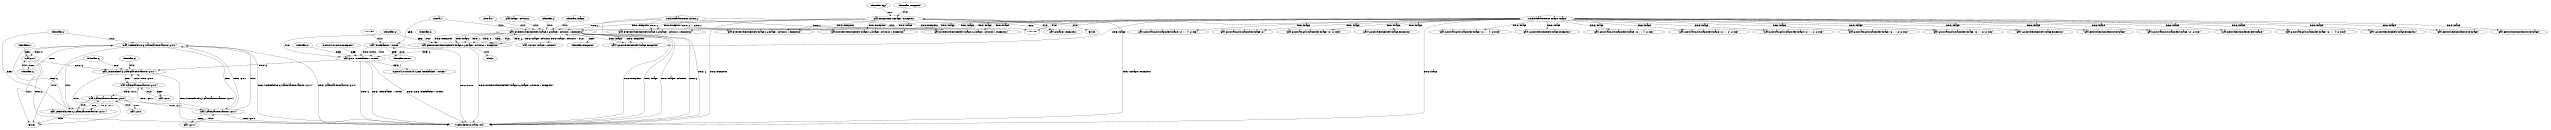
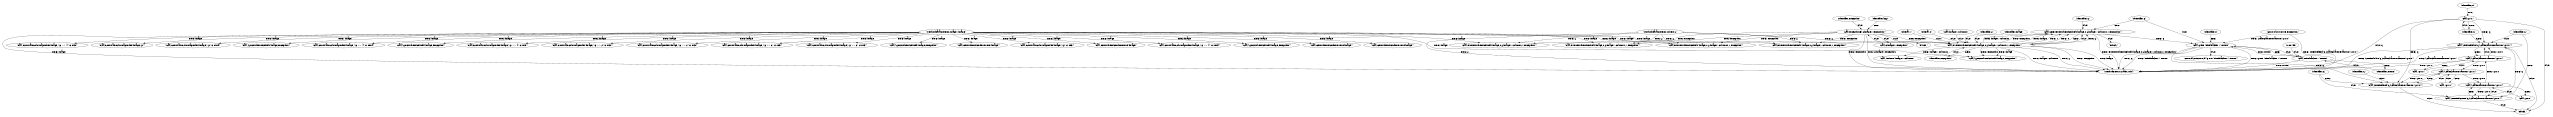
  digraph {
    n1 [label="(Call,SetPixelBlue(q,ScaleCharToQuantum(*p++)))"]
    n2 [label="(Call,q++)"]
    n3 [label="(Call,ScaleCharToQuantum(*p++))"]
    n4 [label="(MethodReturn,static void)"]
    n5 [label="(Block,)"]
    n6 [label="(Call,SetPixelRed(q,ScaleCharToQuantum(*p++)))"]
    n7 [label="(Identifier,q)"]
    n8 [label="(Call,ScaleCharToQuantum(*p++))"]
    n9 [label="(Call,*p++)"]
    n10 [label="(Call,SetPixelGreen(q,ScaleCharToQuantum(*p++)))"]
    n11 [label="(Call,ScaleCharToQuantum(*p++))"]
    n12 [label="(Call,*p++)"]
    n13 [label="(Call,*p++)"]
    n14 [label="(Call,q == (PixelPacket *) NULL)"]
    n15 [label="(Call,(PixelPacket *) NULL)"]
    n16 [label="(ControlStructure,if (q == (PixelPacket *) NULL))"]
    n17 [label="(Identifier,NULL)"]
    n18 [label="(Call,q=QueueAuthenticPixels(image,0,y,image->columns,1,exception))"]
    n19 [label="(Call,QueueAuthenticPixels(image,0,y,image->columns,1,exception))"]
    n20 [label="(Block,)"]
    n21 [label="(Call,(ssize_t) image->columns)"]
    n22 [label="(Identifier,exception)"]
    n23 [label="(Call,SyncAuthenticPixels(image,exception))"]
    n24 [label="(MethodParameterIn,Image *image)"]
    n25 [label="(Call,ConstrainColormapIndex(image,(*p >> 4) & 0x0f))"]
    n26 [label="(Call,SyncAuthenticPixels(image,exception))"]
    n27 [label="(Call,ConstrainColormapIndex(image,(*p >> 4) & 0x3))"]
    n28 [label="(Call,QueueAuthenticPixels(image,0,y,image->columns,1,exception))"]
    n29 [label="(Call,ConstrainColormapIndex(image,(*p >> 2) & 0x3))"]
    n30 [label="(Call,ConstrainColormapIndex(image,(*p >> 2) & 0x3))"]
    n31 [label="(Call,ConstrainColormapIndex(image,(*p >> 6) & 0x3))"]
    n32 [label="(Call,ConstrainColormapIndex(image,(*p >> 6) & 0x3))"]
    n33 [label="(Call,QueueAuthenticPixels(image,0,y,image->columns,1,exception))"]
    n34 [label="(Call,SyncAuthenticPixels(image,exception))"]
    n35 [label="(Call,QueueAuthenticPixels(image,0,y,image->columns,1,exception))"]
    n36 [label="(Call,GetAuthenticIndexQueue(image))"]
    n37 [label="(Call,ConstrainColormapIndex(image,(*p) & 0x3))"]
    n38 [label="(Call,QueueAuthenticPixels(image,0,y,image->columns,1,exception))"]
    n39 [label="(Call,GetAuthenticIndexQueue(image))"]
    n40 [label="(Call,ConstrainColormapIndex(image,(*p >> 4) & 0x0f))"]
    n41 [label="(Call,SyncAuthenticPixels(image,exception))"]
    n42 [label="(Call,GetAuthenticIndexQueue(image))"]
    n43 [label="(Call,GetAuthenticIndexQueue(image))"]
    n44 [label="(Call,ConstrainColormapIndex(image,(*p >> 4) & 0x3))"]
    n45 [label="(Call,ConstrainColormapIndex(image,*p))"]
    n46 [label="(Call,ConstrainColormapIndex(image,(*p) & 0x0f))"]
    n47 [label="(Call,SyncAuthenticPixels(image,exception))"]
-   1000105
    n49 [label="(MethodParameterIn,ssize_t y)"]
    n50 [label="(Call,exception=(&image->exception))"]
    n51 [label="(Call,&image->exception)"]
    n52 [label="(Block,)"]
    n53 [label="(Literal,1)"]
    n54 [label="(ControlStructure,exception;)"]
    n55 [label="(Identifier,bpp)"]
    n56 [label="(Literal,0)"]
    n57 [label="(Identifier,q)"]
    n58 [label="(Identifier,q)"]
    n59 [label="(Identifier,exception)"]
    n60 [label="(Call,image->columns)"]
    n61 [label="(Identifier,q)"]
    n62 [label="(Identifier,q)"]
    n63 [label="(Identifier,x)"]
    n64 [label="(Identifier,y)"]
    n65 [label="(Identifier,image)"]
    n66 [label="(Identifier,x)"]
    n67 [label="(Identifier,q)"]
    1000759
-   n1 -> n2 [label="DDG: q"]
+   n2 -> n1 [label="DDG: q"]
    n1 -> n3 [label="CFG: "]
    n1 -> n4 [label="DDG: SetPixelBlue(q,ScaleCharToQuantum(*p++))"]
    n1 -> n4 [label="DDG: ScaleCharToQuantum(*p++)"]
    n1 -> n5 [label="AST: "]
-   n2 -> n4 [label="DDG: q"]
+   n2 -> n4 [label="AST: q"]
    n2 -> n5 [label="AST: "]
    n2 -> n6 [label="DDG: q"]
    n2 -> n7 [label="CFG: "]
    n3 -> n1 [label="AST: "]
    n3 -> n1 [label="DDG: *p++"]
    n3 -> n4 [label="DDG: *p++"]
    n3 -> n8 [label="DDG: *p++"]
    n3 -> n9 [label="CFG: "]
-   n6 -> n4 [label="DDG: SetPixelRed(q,ScaleCharToQuantum(*p++))"]
+   n54 -> n4 [label="DDG: SetPixelRed(q,ScaleCharToQuantum(*p++))"]
    n6 -> n5 [label="AST: "]
    n6 -> n8 [label="CFG: "]
    n7 -> n1 [label="CFG: "]
    n7 -> n2 [label="AST: "]
    n8 -> n6 [label="AST: "]
    n8 -> n6 [label="DDG: *p++"]
    n8 -> n11 [label="DDG: *p++"]
    n8 -> n13 [label="CFG: "]
    n9 -> n3 [label="AST: "]
    n10 -> n1 [label="DDG: q"]
    n10 -> n5 [label="AST: "]
    n10 -> n11 [label="CFG: "]
    n11 -> n3 [label="DDG: *p++"]
    n11 -> n10 [label="AST: "]
    n11 -> n10 [label="DDG: *p++"]
    n11 -> n12 [label="CFG: "]
    n12 -> n11 [label="AST: "]
    n13 -> n8 [label="AST: "]
    n14 -> n4 [label="DDG: q"]
    n14 -> n4 [label="DDG: (PixelPacket *) NULL"]
    n14 -> n4 [label="DDG: q == (PixelPacket *) NULL"]
    n14 -> n6 [label="DDG: q"]
-   n53 -> n15 [label="CFG: "]
-   n14 -> n16 [label="DDG: 1"]
+   n14 -> n15 [label="CFG: "]
+   n14 -> n16 [label="AST: "]
    n15 -> n4 [label="DDG: NULL"]
    n15 -> n14 [label="AST: "]
    n15 -> n14 [label="DDG: NULL"]
    n15 -> n17 [label="CFG: "]
    n17 -> n15 [label="AST: "]
    n18 -> n4 [label="DDG: QueueAuthenticPixels(image,0,y,image->columns,1,exception)"]
    n18 -> n14 [label="DDG: q"]
    n18 -> n19 [label="CFG: "]
    n18 -> n20 [label="AST: "]
    n19 -> n4 [label="DDG: exception"]
    n19 -> n4 [label="DDG: image"]
    n19 -> n4 [label="DDG: image->columns"]
    n19 -> n4 [label="DDG: y"]
    n19 -> n18 [label="AST: "]
    n19 -> n18 [label="DDG: y"]
    n19 -> n18 [label="DDG: image->columns"]
    n19 -> n18 [label="DDG: exception"]
    n19 -> n18 [label="DDG: image"]
    n19 -> n18 [label="DDG: 1"]
    n19 -> n18 [label="DDG: 0"]
    n19 -> n21 [label="DDG: image->columns"]
    n19 -> n22 [label="CFG: "]
    n19 -> n23 [label="DDG: image"]
    n19 -> n23 [label="DDG: exception"]
    n22 -> n19 [label="AST: "]
    n24 -> n4 [label="DDG: image"]
    n24 -> n19 [label="DDG: image"]
    n24 -> n23 [label="DDG: image"]
    n24 -> n25 [label="DDG: image"]
    n24 -> n26 [label="DDG: image"]
    n24 -> n27 [label="DDG: image"]
    n24 -> n28 [label="DDG: image"]
    n24 -> n29 [label="DDG: image"]
    n24 -> n30 [label="DDG: image"]
    n24 -> n31 [label="DDG: image"]
    n24 -> n32 [label="DDG: image"]
    n24 -> n33 [label="DDG: image"]
    n24 -> n34 [label="DDG: image"]
    n24 -> n35 [label="DDG: image"]
    n24 -> n36 [label="DDG: image"]
    n24 -> n37 [label="DDG: image"]
    n24 -> n38 [label="DDG: image"]
    n24 -> n39 [label="DDG: image"]
    n24 -> n40 [label="DDG: image"]
    n24 -> n41 [label="DDG: image"]
    n24 -> n42 [label="DDG: image"]
    n24 -> n43 [label="DDG: image"]
    n24 -> n44 [label="DDG: image"]
    n24 -> n45 [label="DDG: image"]
    n24 -> n46 [label="DDG: image"]
    n24 -> n47 [label="DDG: image"]
-   n24 -> 1000105 [label="AST: "]
    n49 -> n4 [label="DDG: y"]
    n49 -> n19 [label="DDG: y"]
    n49 -> n28 [label="DDG: y"]
    n49 -> n33 [label="DDG: y"]
    n49 -> n35 [label="DDG: y"]
    n49 -> n38 [label="DDG: y"]
-   n49 -> 1000105 [label="AST: "]
    n50 -> n4 [label="DDG: exception"]
    n50 -> n4 [label="DDG: &image->exception"]
    n50 -> n19 [label="DDG: exception"]
    n50 -> n28 [label="DDG: exception"]
    n50 -> n33 [label="DDG: exception"]
    n50 -> n35 [label="DDG: exception"]
    n50 -> n38 [label="DDG: exception"]
-   n50 -> n51 [label="CFG: "]
+   n50 -> n51 [label="AST: "]
    n50 -> n52 [label="AST: "]
    n51 -> n50 [label="AST: "]
    n53 -> n19 [label="AST: "]
-   n54 -> n14 [label="CFG: "]
+   n54 -> n14 [label="DDG: ScaleCharToQuantum(*p++)"]
    n55 -> n50 [label="CFG: "]
    n56 -> n19 [label="AST: "]
    n57 -> n6 [label="AST: "]
    n58 -> n18 [label="AST: "]
    n59 -> n50 [label="AST: "]
    n60 -> n19 [label="AST: "]
    n61 -> n14 [label="AST: "]
    n61 -> n18 [label="CFG: "]
    n62 -> n6 [label="CFG: "]
    n62 -> n10 [label="AST: "]
    n63 -> n14 [label="CFG: "]
    n64 -> n19 [label="AST: "]
    n65 -> n19 [label="AST: "]
    n66 -> n2 [label="CFG: "]
    n67 -> n1 [label="AST: "]
    n67 -> n10 [label="CFG: "]
    1000759 -> n15 [label="AST: "]
  }
